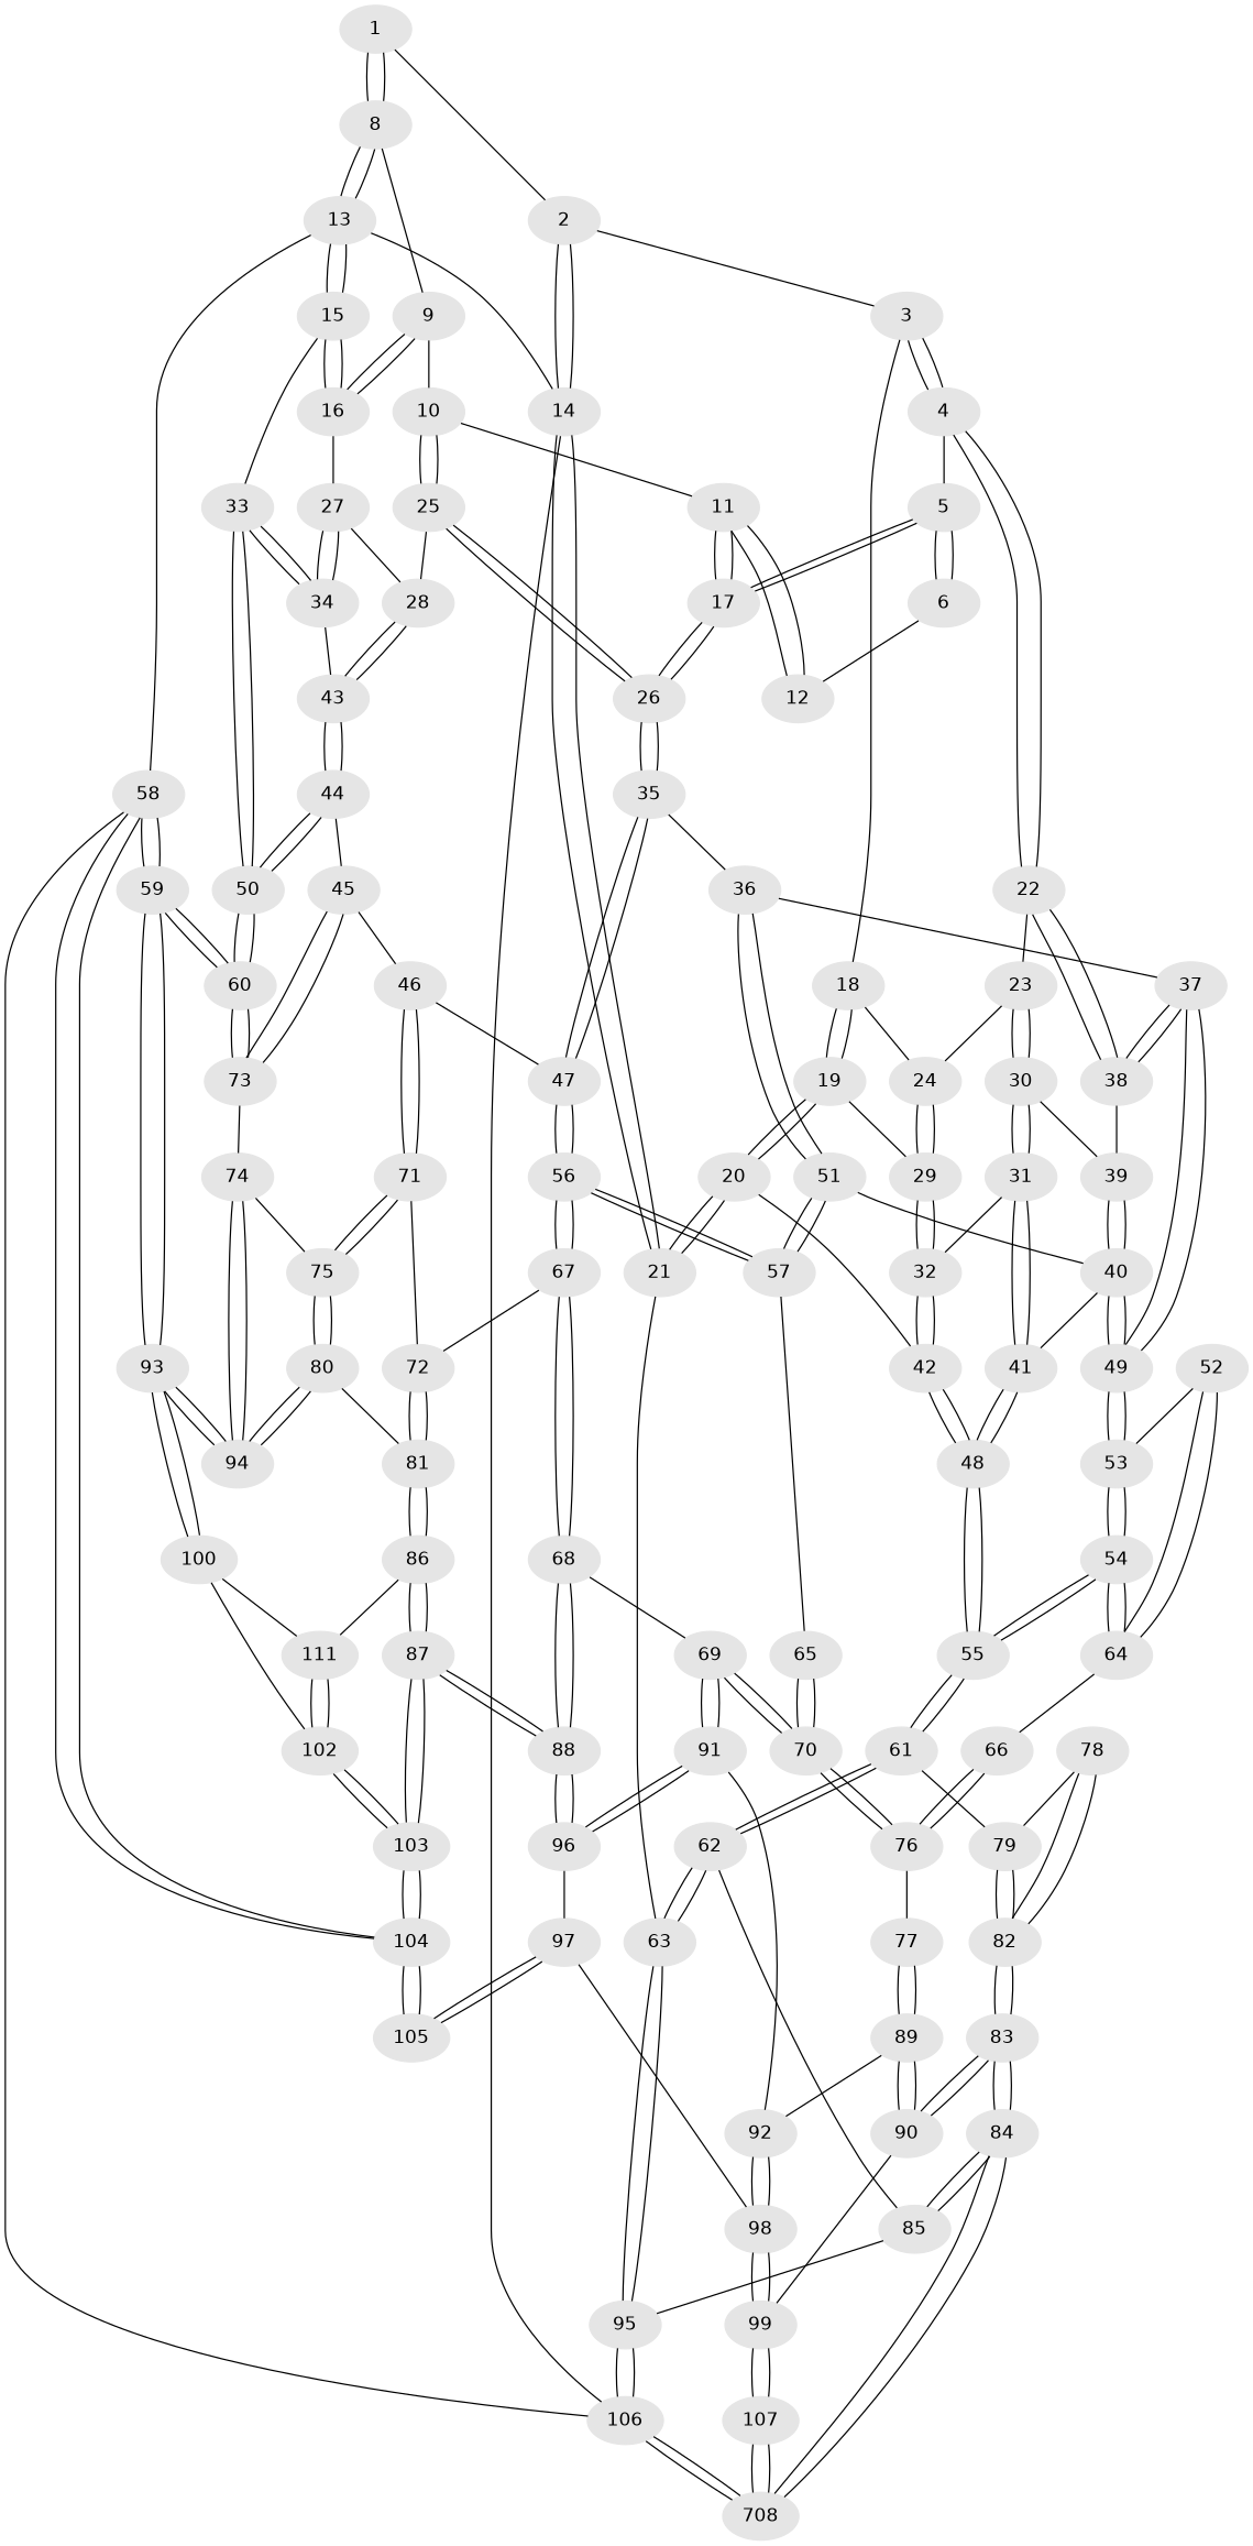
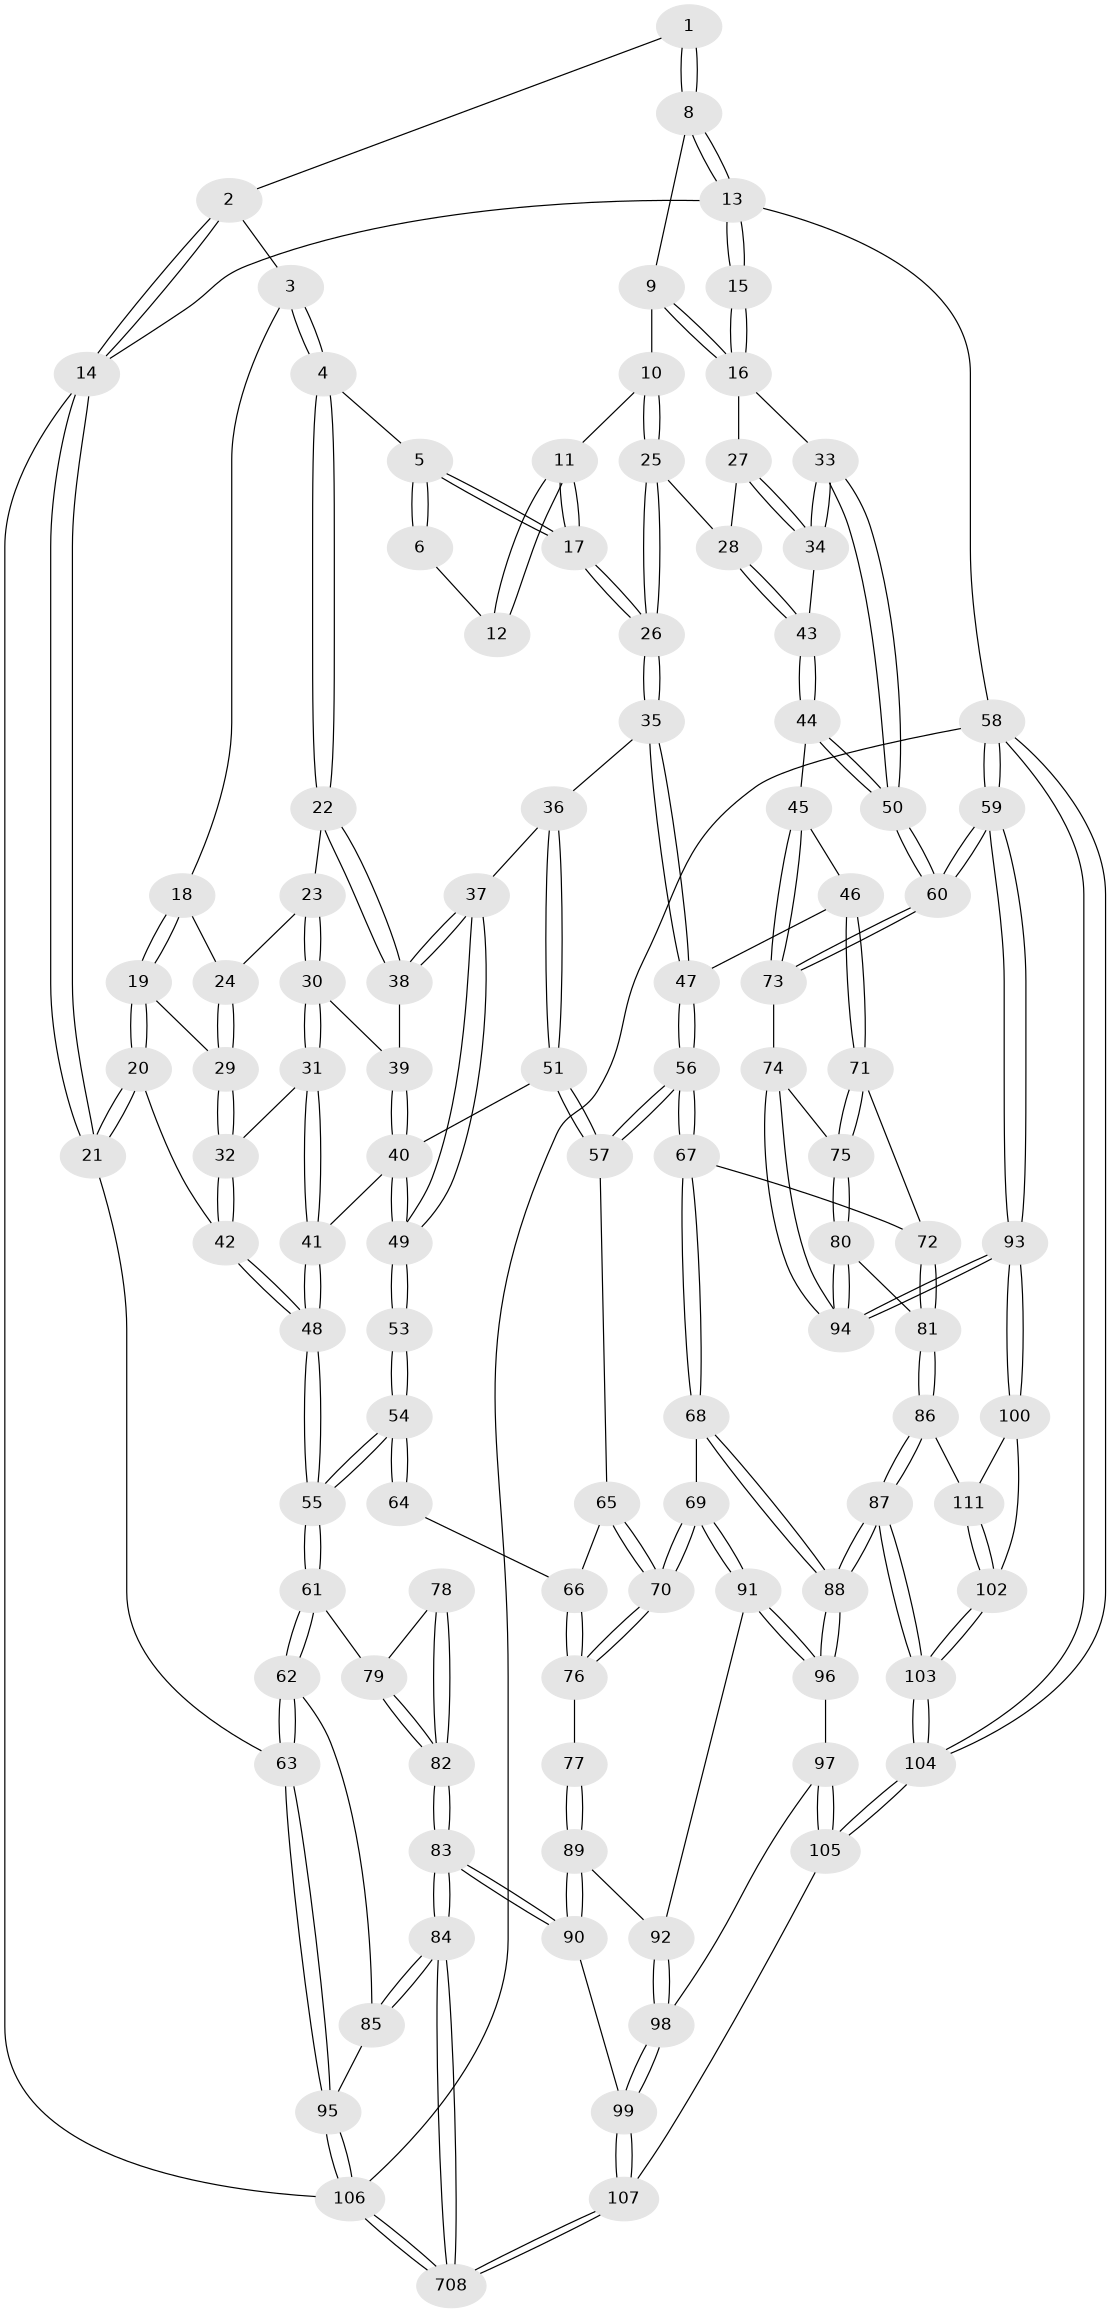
  graph {
    fontname="DejaVu Sans"
    node [color=gray90 fontname="DejaVu Sans" style=filled]
    edge [fontname="DejaVu Sans"]
    1
    2
    8
    3
    14
    9
    13
    4
    18
    21
    106
    5
    22
    19
    24
    6
    17
    23
    38
    12
    26
    10
    16
    15
    58
    11
    25
    27
    28
    33
    59
    104
    63
    n34 [label=708]
    34
    50
    35
    20
    29
    42
    32
    48
    95
    30
    39
    31
    43
    36
    47
    44
    41
    40
    60
    37
    51
    56
    49
    57
    53
    55
    45
    46
    73
    71
    74
    72
    75
    67
    61
    54
-   52
    64
    65
    66
    62
    79
    68
    70
    93
    105
    94
    100
    85
    82
    76
    77
    69
    88
    81
    91
    96
    92
    80
    86
    89
    78
    90
    83
    87
    n100 [label=111]
    84
    99
    103
    102
    97
    98
    107
    1 -- 2
    1 -- 8
    1 -- 8
    2 -- 3
    2 -- 14
    2 -- 14
    8 -- 9
    8 -- 13
    8 -- 13
    3 -- 4
    3 -- 4
    3 -- 18
    14 -- 21
    14 -- 21
    14 -- 106
    9 -- 10
    9 -- 16
    9 -- 16
    13 -- 14
    13 -- 15
    13 -- 15
    13 -- 58
    4 -- 5
    4 -- 22
    4 -- 22
    18 -- 19
    18 -- 19
    18 -- 24
    21 -- 63
    106 -- n34
    106 -- n34
    5 -- 6
    5 -- 6
    5 -- 17
    5 -- 17
    22 -- 23
    22 -- 38
    22 -- 38
    19 -- 20
    19 -- 20
    19 -- 29
    24 -- 29
    24 -- 29
    6 -- 12
    17 -- 26
    17 -- 26
    23 -- 24
    23 -- 30
    23 -- 30
    38 -- 39
    26 -- 35
    26 -- 35
    10 -- 11
    10 -- 25
    10 -- 25
    16 -- 27
    15 -- 16
    15 -- 16
-   15 -- 33
+   16 -- 33
    58 -- 106
    58 -- 59
    58 -- 59
    58 -- 104
    58 -- 104
    11 -- 17
    11 -- 17
    11 -- 12
    11 -- 12
    25 -- 26
    25 -- 26
    25 -- 28
    27 -- 28
    27 -- 34
    27 -- 34
    28 -- 43
    28 -- 43
    33 -- 34
    33 -- 34
    33 -- 50
    33 -- 50
    59 -- 60
    59 -- 60
    59 -- 93
    59 -- 93
    104 -- 105
    104 -- 105
    63 -- 95
    63 -- 95
    34 -- 43
    50 -- 60
    50 -- 60
    35 -- 36
    35 -- 47
    35 -- 47
    20 -- 21
    20 -- 21
    20 -- 42
    29 -- 32
    29 -- 32
    42 -- 48
    42 -- 48
    32 -- 42
    32 -- 42
    48 -- 55
    48 -- 55
    95 -- 106
    95 -- 106
    30 -- 39
    30 -- 31
    30 -- 31
    39 -- 40
    39 -- 40
    31 -- 32
    31 -- 41
    31 -- 41
    43 -- 44
    43 -- 44
    36 -- 37
    36 -- 51
    36 -- 51
    47 -- 56
    47 -- 56
    44 -- 50
    44 -- 50
    44 -- 45
    41 -- 48
    41 -- 48
    40 -- 41
    40 -- 49
    40 -- 49
    60 -- 73
    60 -- 73
    37 -- 38
    37 -- 38
    37 -- 49
    37 -- 49
    51 -- 40
    51 -- 57
    51 -- 57
    56 -- 57
    56 -- 57
    56 -- 67
    56 -- 67
    49 -- 53
    49 -- 53
    57 -- 65
    53 -- 54
    53 -- 54
    55 -- 61
    55 -- 61
    45 -- 46
    45 -- 73
    45 -- 73
    46 -- 47
    46 -- 71
    46 -- 71
    73 -- 74
    71 -- 72
    71 -- 75
    71 -- 75
    74 -- 75
    74 -- 94
    74 -- 94
    72 -- 81
    72 -- 81
    75 -- 80
    75 -- 80
    67 -- 72
    67 -- 68
    67 -- 68
    61 -- 62
    61 -- 62
    61 -- 79
    54 -- 55
    54 -- 55
    54 -- 64
    54 -- 64
-   52 -- 53
-   52 -- 64
-   52 -- 64
    64 -- 66
+   65 -- 66
    65 -- 70
    65 -- 70
    66 -- 76
    66 -- 76
    62 -- 63
    62 -- 63
    62 -- 85
    79 -- 82
    79 -- 82
    68 -- 69
    68 -- 88
    68 -- 88
    70 -- 76
    70 -- 76
    93 -- 94
    93 -- 94
    93 -- 100
    93 -- 100
+   105 -- 107
    100 -- n100
    100 -- 102
    85 -- 95
    82 -- 83
    82 -- 83
    76 -- 77
    77 -- 89
    77 -- 89
    69 -- 70
    69 -- 70
    69 -- 91
    69 -- 91
    88 -- 96
    88 -- 96
    81 -- 86
    81 -- 86
    91 -- 96
    91 -- 96
    91 -- 92
    96 -- 97
    92 -- 98
    92 -- 98
    80 -- 94
    80 -- 94
    80 -- 81
    86 -- 87
    86 -- 87
    86 -- n100
    89 -- 92
    89 -- 90
    89 -- 90
    78 -- 79
    78 -- 82
    78 -- 82
    90 -- 99
    83 -- 90
    83 -- 90
    83 -- 84
    83 -- 84
    87 -- 88
    87 -- 88
    87 -- 103
    87 -- 103
    n100 -- 102
    n100 -- 102
    84 -- n34
    84 -- n34
    84 -- 85
    84 -- 85
    99 -- 107
    99 -- 107
    103 -- 104
    103 -- 104
    102 -- 103
    102 -- 103
    97 -- 105
    97 -- 105
    97 -- 98
    98 -- 99
    98 -- 99
    107 -- n34
    107 -- n34
  }
